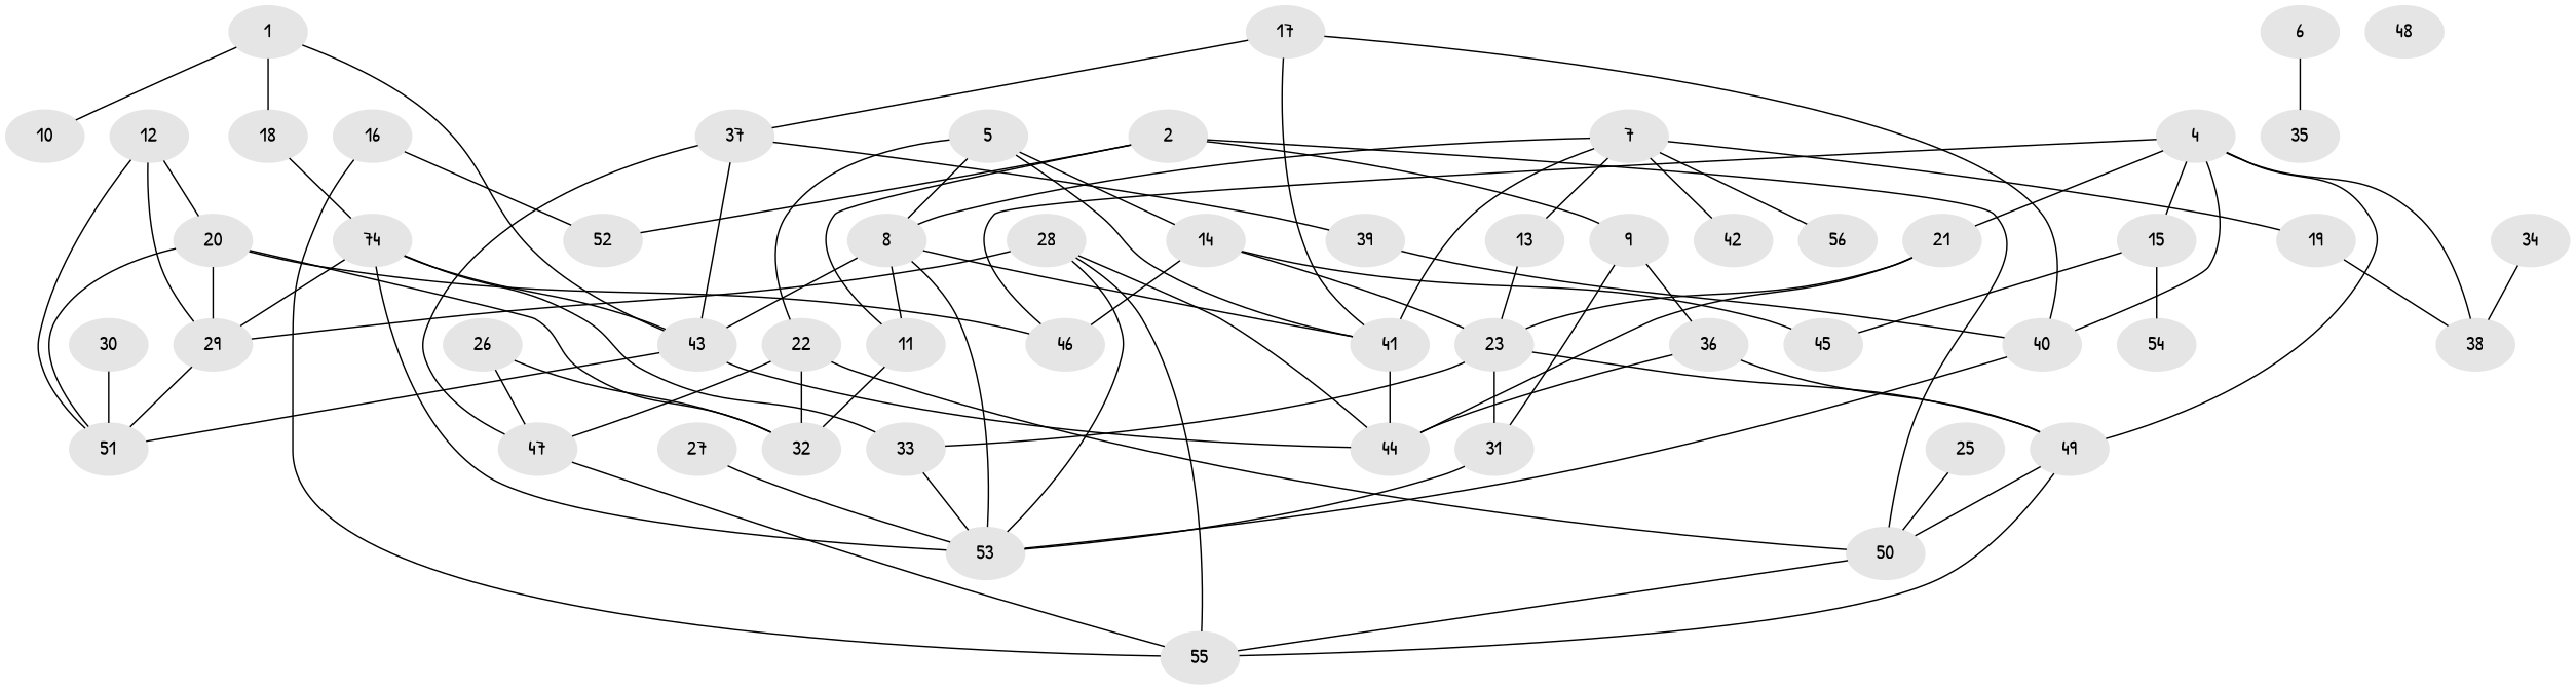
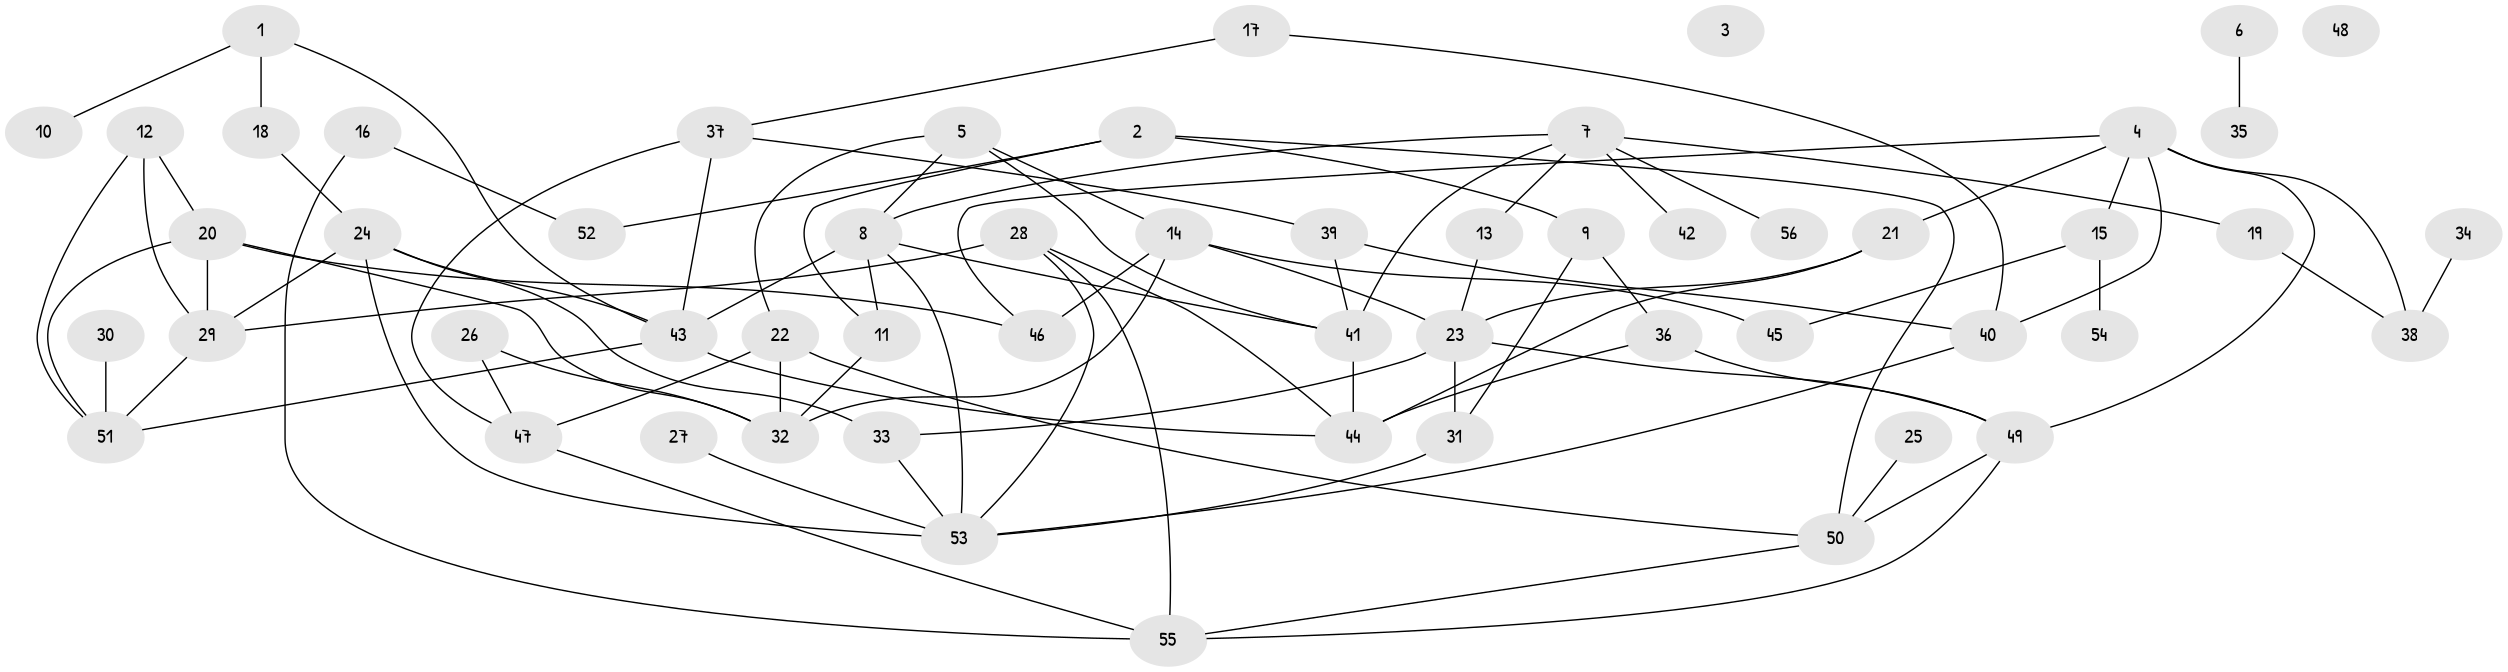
  graph {
    fontname="Patrick Hand"
    node [color=gray90 fontname="Patrick Hand" style=filled]
    edge [fontname="Patrick Hand"]
    1
    10
    18
    43
-   24 [label=74]
+   24
    51
    44
    2
    9
    11
    50
    52
    31
    36
    32
    55
+   3
    4
    15
    21
    38
    40
    46
    49
    45
    54
    23
    53
    5
    8
    14
    22
    41
    47
    6
    35
    7
    13
    19
    42
    56
    12
    20
    29
    25
    33
    16
    17
    37
    39
    26
    27
    28
    30
    34
    48
    1 -- 10
    1 -- 18
    1 -- 43
    18 -- 24
    43 -- 51
    43 -- 44
    24 -- 43
    24 -- 53
    24 -- 29
    24 -- 33
    2 -- 9
    2 -- 11
    2 -- 50
    2 -- 52
    9 -- 31
    9 -- 36
    11 -- 32
    50 -- 55
    31 -- 53
    36 -- 44
    36 -- 49
    4 -- 15
    4 -- 21
    4 -- 38
    4 -- 40
    4 -- 46
    4 -- 49
    15 -- 45
    15 -- 54
    21 -- 44
    21 -- 23
    40 -- 53
    49 -- 50
    49 -- 55
    23 -- 31
    23 -- 49
    23 -- 33
    5 -- 8
    5 -- 14
    5 -- 22
    5 -- 41
    8 -- 43
    8 -- 11
    8 -- 53
    8 -- 41
+   14 -- 32
    14 -- 46
    14 -- 45
    14 -- 23
    22 -- 50
    22 -- 32
    22 -- 47
    41 -- 44
    47 -- 55
    6 -- 35
    7 -- 8
    7 -- 41
    7 -- 13
    7 -- 19
    7 -- 42
    7 -- 56
    13 -- 23
    19 -- 38
    12 -- 51
    12 -- 20
    12 -- 29
    20 -- 51
    20 -- 32
    20 -- 46
    20 -- 29
    29 -- 51
    25 -- 50
    33 -- 53
    16 -- 52
    16 -- 55
    17 -- 40
-   17 -- 41
+   39 -- 41
    17 -- 37
    37 -- 43
    37 -- 47
    37 -- 39
    39 -- 40
    26 -- 32
    26 -- 47
    27 -- 53
    28 -- 44
    28 -- 55
    28 -- 53
    28 -- 29
    30 -- 51
    34 -- 38
  }
